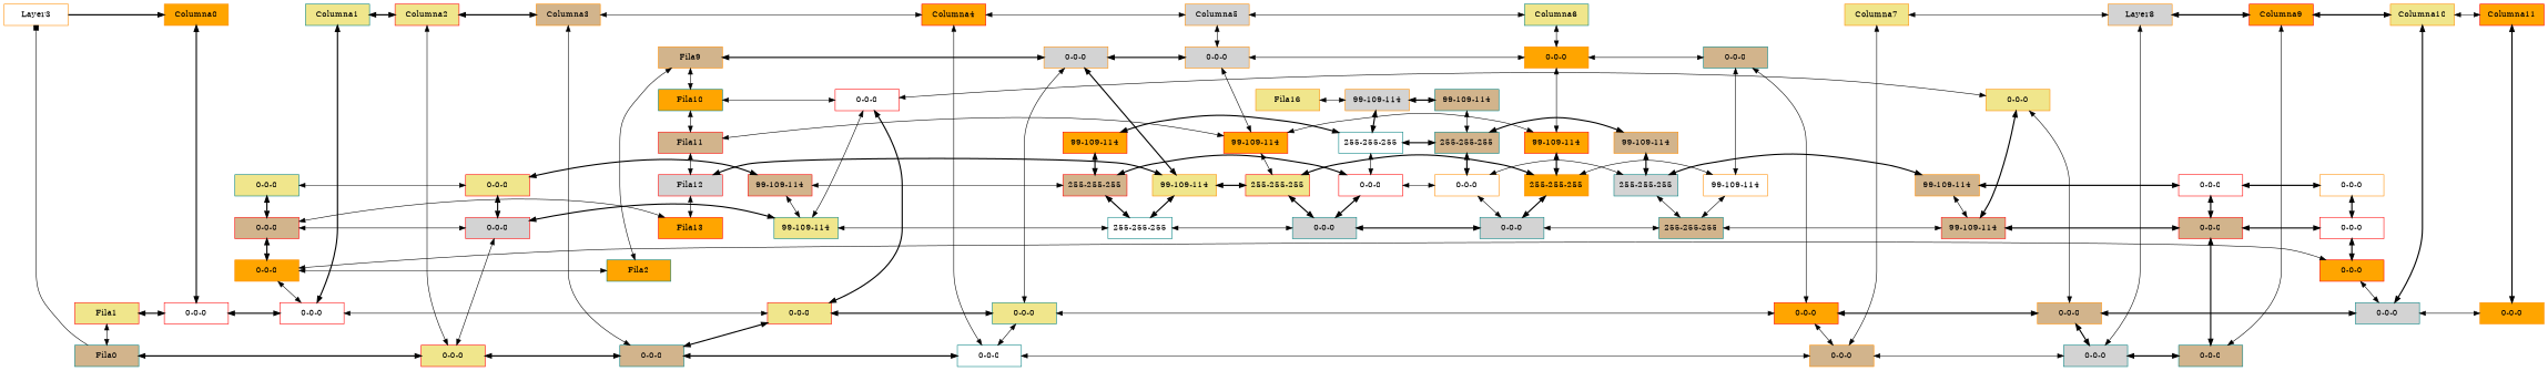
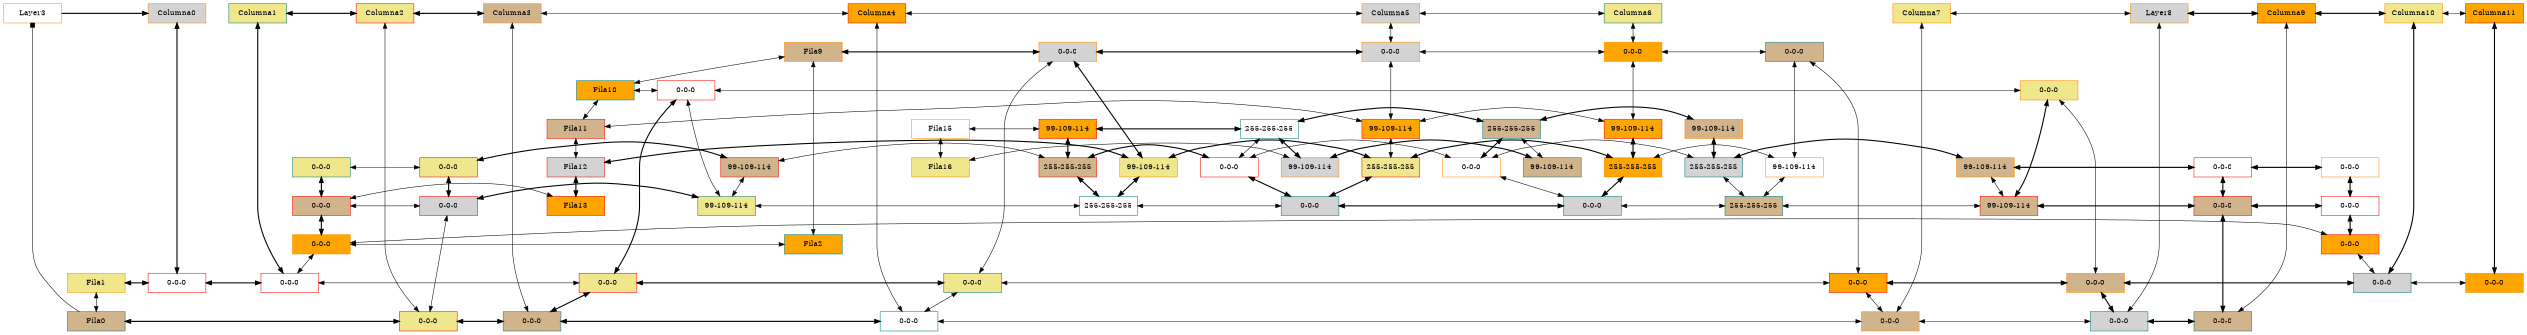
  digraph {
    nodesep=0.6
    ranksep=0.5
    node [color=red fillcolor=tan group=0 shape=box style=filled]
    edge [style=solid dir=both]
    n1 [color=darkorange fillcolor=white label=Layer3 width=1.5]
-   n2 [color=darkorange fillcolor=orange group=1 label=Columna0 width=1.5]
+   n2 [color=darkorange fillcolor=lightgrey group=1 label=Columna0 width=1.5]
    n3 [color=teal fillcolor=khaki group=2 label=Columna1 width=1.5]
    n4 [fillcolor=khaki group=3 label=Columna2 width=1.5]
    n5 [color=darkorange group=4 label=Columna3 width=1.5]
    n6 [fillcolor=orange group=5 label=Columna4 width=1.5]
    n7 [color=darkorange fillcolor=lightgrey group=6 label=Columna5 width=1.5]
    n8 [color=teal fillcolor=khaki group=7 label=Columna6 width=1.5]
    n9 [color=darkorange fillcolor=khaki group=8 label=Columna7 width=1.5]
    n10 [color=darkorange fillcolor=lightgrey group=9 label=Layer8 width=1.5]
    n11 [fillcolor=orange group=10 label=Columna9 width=1.5]
    n12 [color=darkorange fillcolor=khaki group=11 label=Columna10 width=1.5]
    n13 [fillcolor=orange group=12 label=Columna11 width=1.5]
    n14 [color=teal label=Fila0 width=1.5]
    n15 [fillcolor=khaki group=3 label="0-0-0" width=1.5]
    n16 [color=teal group=4 label="0-0-0" width=1.5]
    n17 [color=teal fillcolor=white group=5 label="0-0-0" width=1.5]
    n18 [color=darkorange group=8 label="0-0-0" width=1.5]
    n19 [color=teal fillcolor=lightgrey group=9 label="0-0-0" width=1.5]
    n20 [color=teal group=10 label="0-0-0" width=1.5]
-   n21 [fillcolor=khaki label=Fila1 width=1.5]
+   n21 [color=darkorange fillcolor=khaki label=Fila1 width=1.5]
    n22 [fillcolor=white group=1 label="0-0-0" width=1.5]
    n23 [fillcolor=white group=2 label="0-0-0" width=1.5]
    n24 [fillcolor=khaki group=4 label="0-0-0" width=1.5]
    n25 [color=teal fillcolor=khaki group=5 label="0-0-0" width=1.5]
    n26 [fillcolor=orange group=8 label="0-0-0" width=1.5]
    n27 [color=darkorange group=9 label="0-0-0" width=1.5]
    n28 [color=teal fillcolor=lightgrey group=11 label="0-0-0" width=1.5]
    n29 [color=darkorange fillcolor=orange group=12 label="0-0-0" width=1.5]
    n30 [color=teal fillcolor=orange label=Fila2 width=1.5]
    n31 [color=darkorange fillcolor=orange group=2 label="0-0-0" width=1.5]
    n32 [fillcolor=orange group=11 label="0-0-0" width=1.5]
    n33 [color=darkorange label=Fila9 width=1.5]
    n34 [color=darkorange fillcolor=lightgrey group=5 label="0-0-0" width=1.5]
    n35 [color=darkorange fillcolor=lightgrey group=6 label="0-0-0" width=1.5]
    n36 [color=darkorange fillcolor=orange group=7 label="0-0-0" width=1.5]
    n37 [color=teal group=8 label="0-0-0" width=1.5]
    n38 [color=teal fillcolor=orange label=Fila10 width=1.5]
    n39 [fillcolor=white group=4 label="0-0-0" width=1.5]
    n40 [color=darkorange fillcolor=khaki group=9 label="0-0-0" width=1.5]
    n41 [label=Fila11 width=1.5]
    n42 [fillcolor=orange group=6 label="99-109-114" width=1.5]
    n43 [fillcolor=orange group=7 label="99-109-114" width=1.5]
    n44 [fillcolor=lightgrey label=Fila12 width=1.5]
    n45 [color=darkorange fillcolor=khaki group=5 label="99-109-114" width=1.5]
    n46 [fillcolor=khaki group=6 label="255-255-255" width=1.5]
    n47 [color=darkorange fillcolor=orange group=7 label="255-255-255" width=1.5]
    n48 [color=darkorange fillcolor=white group=8 label="99-109-114" width=1.5]
    n49 [fillcolor=orange label=Fila13 width=1.5]
    n50 [group=2 label="0-0-0" width=1.5]
    n51 [fillcolor=lightgrey group=3 label="0-0-0" width=1.5]
    n52 [color=teal fillcolor=khaki group=4 label="99-109-114" width=1.5]
    n53 [color=teal fillcolor=white group=5 label="255-255-255" width=1.5]
    n54 [color=teal fillcolor=lightgrey group=6 label="0-0-0" width=1.5]
    n55 [color=teal fillcolor=lightgrey group=7 label="0-0-0" width=1.5]
    n56 [color=teal group=8 label="255-255-255" width=1.5]
    n57 [group=9 label="99-109-114" width=1.5]
    n58 [group=10 label="0-0-0" width=1.5]
    n59 [fillcolor=white group=11 label="0-0-0" width=1.5]
    n60 [color=teal fillcolor=khaki group=2 label="0-0-0" width=1.5]
    n61 [fillcolor=khaki group=3 label="0-0-0" width=1.5]
    n62 [group=4 label="99-109-114" width=1.5]
    n63 [group=5 label="255-255-255" width=1.5]
    n64 [fillcolor=white group=6 label="0-0-0" width=1.5]
    n65 [color=darkorange fillcolor=white group=7 label="0-0-0" width=1.5]
    n66 [color=teal fillcolor=lightgrey group=8 label="255-255-255" width=1.5]
    n67 [color=darkorange group=9 label="99-109-114" width=1.5]
    n68 [fillcolor=white group=10 label="0-0-0" width=1.5]
    n69 [color=darkorange fillcolor=white group=11 label="0-0-0" width=1.5]
+   n70 [color=darkorange fillcolor=white label=Fila15 width=1.5]
    n71 [fillcolor=orange group=5 label="99-109-114" width=1.5]
    n72 [color=teal fillcolor=white group=6 label="255-255-255" width=1.5]
    n73 [color=teal group=7 label="255-255-255" width=1.5]
    n74 [color=darkorange group=8 label="99-109-114" width=1.5]
    n75 [color=darkorange fillcolor=khaki label=Fila16 width=1.5]
    n76 [color=darkorange fillcolor=lightgrey group=6 label="99-109-114" width=1.5]
    n77 [color=teal group=7 label="99-109-114" width=1.5]
    subgraph sub_1 {
      rank=same
      n1
      n2
      n3
      n4
      n5
      n6
      n7
      n8
      n9
      n10
      n11
      n12
      n13
    }
    subgraph sub_2 {
      rank=same
      n14
      n15
      n16
      n17
      n18
      n19
      n20
    }
    subgraph sub_3 {
      rank=same
      n21
      n22
      n23
      n24
      n25
      n26
      n27
      n28
      n29
    }
    subgraph sub_4 {
      rank=same
      n30
      n31
      n32
    }
    subgraph sub_5 {
      rank=same
      n33
      n34
      n35
      n36
      n37
    }
    subgraph sub_6 {
      rank=same
      n38
      n39
      n40
    }
    subgraph sub_7 {
      rank=same
      n41
      n42
      n43
    }
    subgraph sub_8 {
      rank=same
      n44
      n45
      n46
      n47
      n48
    }
    subgraph sub_9 {
      rank=same
      n49
      n50
      n51
      n52
      n53
      n54
      n55
      n56
      n57
      n58
      n59
    }
    subgraph sub_10 {
      rank=same
      n60
      n61
      n62
      n63
      n64
      n65
      n66
      n67
      n68
      n69
    }
    subgraph sub_11 {
      rank=same
+     n70
      n71
      n72
      n73
      n74
    }
    subgraph sub_12 {
      rank=same
      n75
      n76
      n77
    }
    n1 -> n2 [arrowhead=normal style=bold dir=""]
    n2 -> n22 [style=bold]
    n3 -> n4 [style=bold]
    n3 -> n23 [style=bold]
    n4 -> n5 [style=bold]
    n4 -> n15
    n5 -> n6
    n5 -> n16
    n6 -> n7
    n6 -> n17
    n7 -> n8
    n7 -> n35
    n8 -> n36
    n9 -> n10
    n9 -> n18
    n10 -> n11 [style=bold]
    n10 -> n19
    n11 -> n12 [style=bold]
    n11 -> n20
    n12 -> n13
    n12 -> n28 [style=bold]
    n13 -> n29 [style=bold]
    n14 -> n1 [arrowhead=box dir=""]
    n14 -> n15 [style=bold]
    n14 -> n21
    n15 -> n16 [style=bold]
    n16 -> n17 [style=bold]
    n17 -> n18
    n18 -> n19
    n19 -> n20 [style=bold]
    n21 -> n22 [style=bold]
    n22 -> n23 [style=bold]
    n23 -> n24
    n24 -> n16 [style=bold]
    n24 -> n25 [style=bold]
    n25 -> n17
    n25 -> n26
    n26 -> n18
    n26 -> n27 [style=bold]
    n27 -> n19 [style=bold]
    n27 -> n28 [style=bold]
    n28 -> n29
    n30 -> n31
    n30 -> n33
    n31 -> n23
    n31 -> n32
    n32 -> n28
    n33 -> n34 [style=bold]
    n33 -> n38
    n34 -> n25
    n34 -> n35 [style=bold]
    n35 -> n36
    n36 -> n37
    n37 -> n26
    n38 -> n39
    n38 -> n41
    n39 -> n24 [style=bold]
    n39 -> n40
    n40 -> n27
    n41 -> n42
    n41 -> n44
    n42 -> n35
    n42 -> n43
    n43 -> n36
    n44 -> n45 [style=bold]
-   n44 -> n49
+   n44 -> n49 [style=bold]
    n45 -> n34 [style=bold]
    n45 -> n46 [style=bold]
    n46 -> n42
    n46 -> n47 [style=bold]
    n47 -> n43 [style=bold]
    n47 -> n48
    n48 -> n37
    n49 -> n50
    n50 -> n31 [style=bold]
    n50 -> n51
    n51 -> n15
    n51 -> n52 [style=bold]
    n52 -> n39
    n52 -> n53
    n53 -> n45 [style=bold]
    n53 -> n54
    n54 -> n46 [style=bold]
    n54 -> n55 [style=bold]
    n55 -> n47 [style=bold]
    n55 -> n56
    n56 -> n48
    n56 -> n57
    n57 -> n40 [style=bold]
    n57 -> n58 [style=bold]
    n58 -> n20 [style=bold]
    n58 -> n59 [style=bold]
    n59 -> n32 [style=bold]
    n60 -> n50 [style=bold]
    n60 -> n61
    n61 -> n51 [style=bold]
    n61 -> n62 [style=bold]
    n62 -> n52
    n62 -> n63
    n63 -> n53 [style=bold]
    n63 -> n64 [style=bold]
    n64 -> n54 [style=bold]
    n64 -> n65
    n65 -> n55
    n65 -> n66
    n66 -> n56
    n66 -> n67 [style=bold]
    n67 -> n57
    n67 -> n68 [style=bold]
    n68 -> n58 [style=bold]
    n68 -> n69 [style=bold]
    n69 -> n59 [style=bold]
+   n70 -> n71
+   n70 -> n75
    n71 -> n63 [style=bold]
    n71 -> n72 [style=bold]
    n72 -> n64
    n72 -> n73 [style=bold]
    n73 -> n65 [style=bold]
    n73 -> n74 [style=bold]
    n74 -> n66 [style=bold]
    n75 -> n76
    n76 -> n72 [style=bold]
    n76 -> n77 [style=bold]
    n77 -> n73
  }
